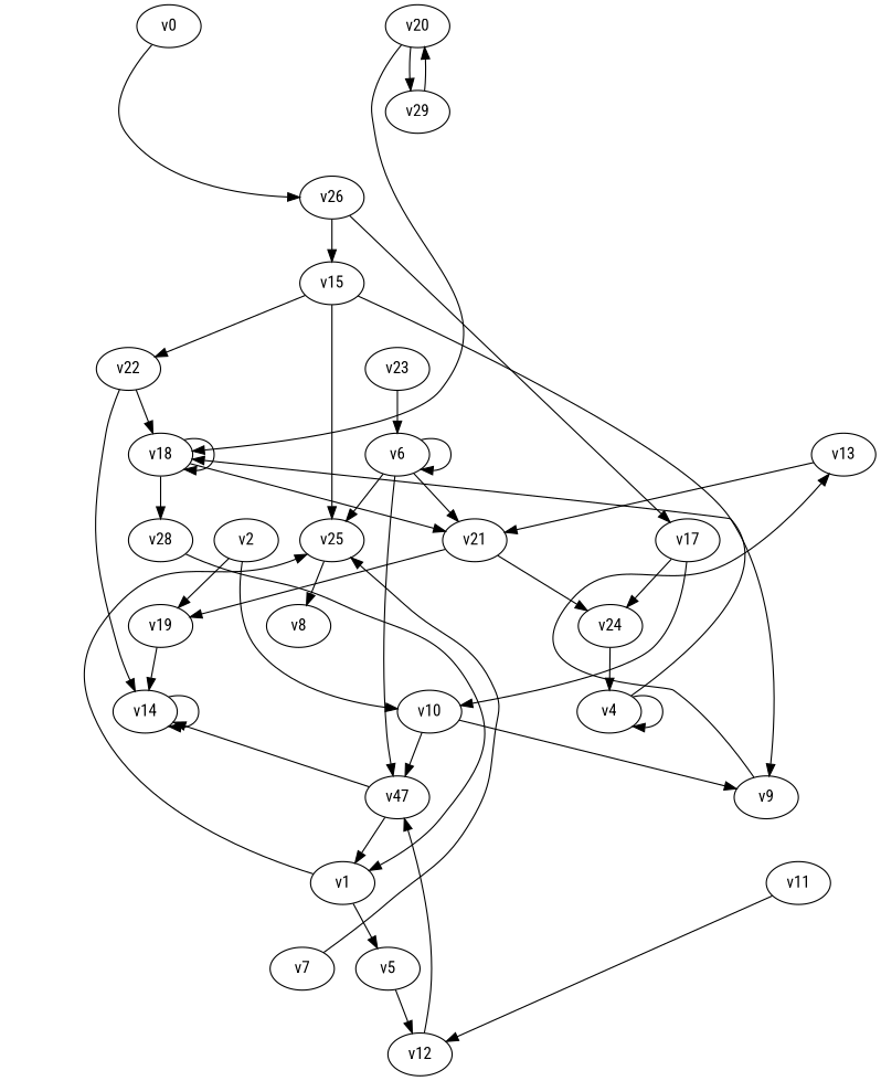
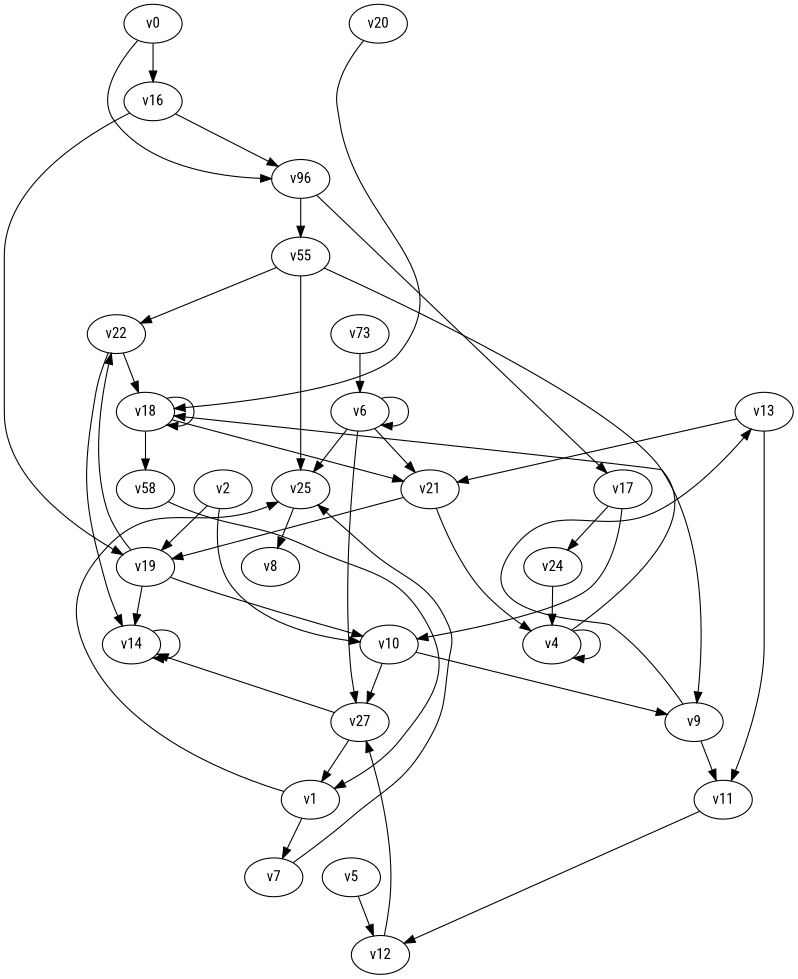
  digraph {
    fontname="Roboto Condensed"
    node [fontname="Roboto Condensed" player=0]
    edge [fontname="Roboto Condensed"]
    v0 [player=1]
-   v26
+   v16 [player=1]
+   v26 [label=v96]
    v19
-   v15 [player=1]
+   v15 [player=1 label=v55]
    v17
    v1 [player=1]
    v7
    v25
    v8
    v2 [player=1]
    v10 [player=1]
-   v27 [player=1 label=v47]
+   v27 [player=1]
    v9
    v14
    v22
    v4 [player=1]
    v18
    v21 [player=1]
-   v28
+   v28 [label=v58]
    v5
    v12
    v6 [player=1]
    v11
    v13
    v24 [player=1]
    v20 [player=1]
-   v29 [player=1]
-   v23 [player=1]
+   v23 [player=1 label=v73]
+   v0 -> v16
    v0 -> v26 [constraint="t < 13"]
+   v16 -> v26
+   v16 -> v19
    v26 -> v15
    v26 -> v17
+   v19 -> v10
    v19 -> v14
+   v19 -> v22
    v15 -> v25
    v15 -> v9
    v15 -> v22
    v17 -> v10
    v17 -> v24
-   v1 -> v5
+   v1 -> v7
    v1 -> v25 [constraint="t >= 5"]
    v7 -> v25 [constraint="t < 5"]
    v25 -> v8
    v2 -> v19
    v2 -> v10
    v10 -> v27
    v10 -> v9
    v27 -> v1
    v27 -> v14 [constraint="t >= 1"]
+   v9 -> v11
    v9 -> v13 [constraint="t mod 2 == 0"]
    v14 -> v14
    v22 -> v14
    v22 -> v18
    v4 -> v4
    v4 -> v18 [constraint="t >= 1"]
    v18 -> v18
    v18 -> v21
    v18 -> v28
    v21 -> v19
-   v21 -> v24
+   v21 -> v4
    v28 -> v1 [constraint="t mod 5 == 4"]
    v5 -> v12
    v12 -> v27
    v6 -> v25
    v6 -> v27
    v6 -> v21
    v6 -> v6
    v11 -> v12 [constraint="t < 8"]
    v13 -> v21
+   v13 -> v11
    v24 -> v4
    v20 -> v18 [constraint="t >= 1"]
-   v20 -> v29
-   v29 -> v20
    v23 -> v6
  }
